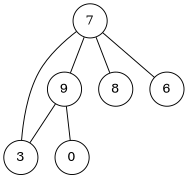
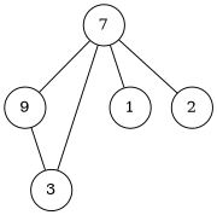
  graph {
    node [shape=circle]
    n1 [label=9]
    3
-   0
    7
-   1 [label=8]
-   2 [label=6]
+   1
+   2
    n1 -- 3
-   n1 -- 0
    7 -- n1
    7 -- 3
    7 -- 1
    7 -- 2
  }
